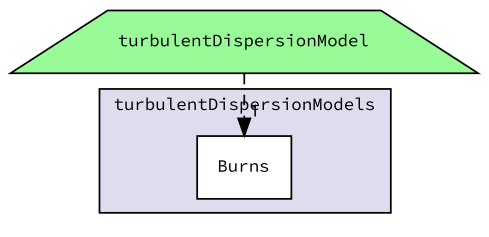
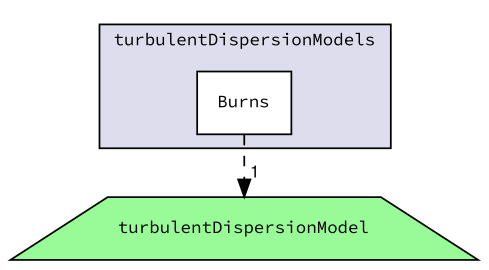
  digraph {
    compound=true
    fontname="Source Code Pro"
    node [fontname="Source Code Pro" fontsize=10 style=filled]
    n1 [fillcolor=white label=Burns pencolor=black shape=box]
    n2 [label=turbulentDispersionModel shape=trapezium fillcolor=palegreen]
    subgraph cluster_1 {
      bgcolor="#ddddee"
      fontsize=10
      label=turbulentDispersionModels
      pencolor=black
      n1
    }
-   n2 -> n1 [headlabel=1 labeldistance=1.5 labelfontname=FreeSans labelfontsize=10 style=dashed fontname="Source Code Pro"]
+   n1 -> n2 [headlabel=1 labeldistance=1.5 labelfontname=FreeSans labelfontsize=10 style=dashed fontname="Source Code Pro"]
  }
